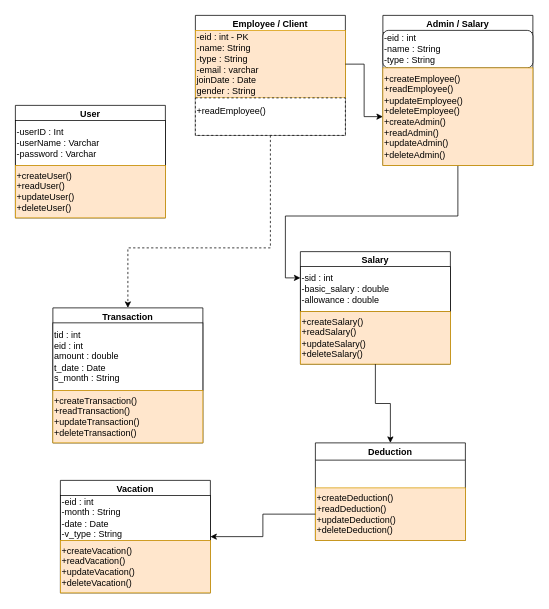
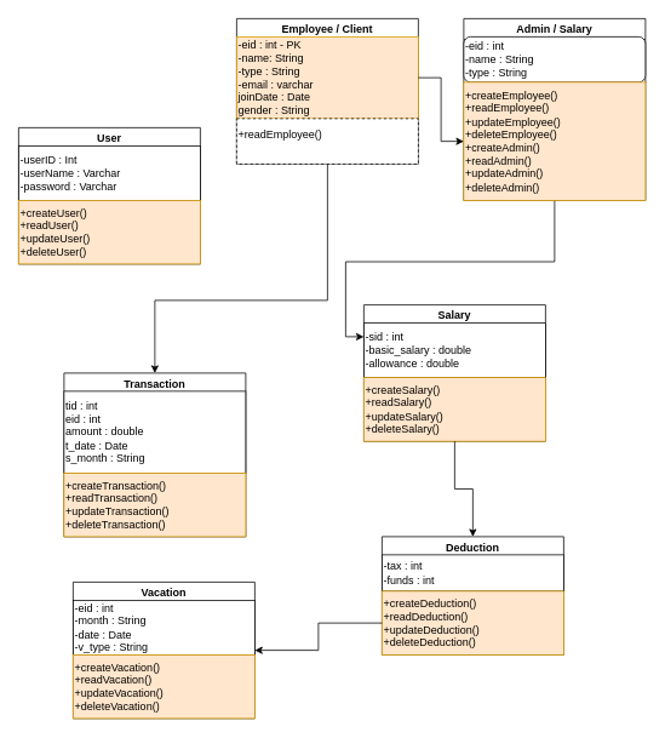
  <mxCell id="0" />
  <mxCell id="1" parent="0" />
  <mxCell id="2" value="User" style="swimlane;whiteSpace=wrap;html=1;" parent="1" vertex="1"><mxGeometry x="20" y="140" width="200" height="150" as="geometry" /></mxCell>
  <mxCell id="3" value="-userID : Int&lt;div&gt;-userName : Varchar&lt;/div&gt;&lt;div&gt;-password : Varchar&lt;/div&gt;" style="whiteSpace=wrap;html=1;align=left;" parent="2" vertex="1"><mxGeometry y="20" width="200" height="60" as="geometry" /></mxCell>
  <mxCell id="4" value="+createUser()&lt;div&gt;+readUser()&lt;/div&gt;&lt;div&gt;+updateUser()&lt;/div&gt;&lt;div&gt;+deleteUser()&lt;/div&gt;" style="whiteSpace=wrap;html=1;align=left;fillColor=#ffe6cc;strokeColor=#d79b00;" parent="2" vertex="1"><mxGeometry y="80" width="200" height="70" as="geometry" /></mxCell>
- <mxCell id="5" style="edgeStyle=orthogonalEdgeStyle;rounded=0;orthogonalLoop=1;jettySize=auto;html=1;dashed=1;" parent="1" source="6" target="18" edge="1"><mxGeometry relative="1" as="geometry"><Array as="points"><mxPoint x="360" y="330" /><mxPoint x="170" y="330" /></Array></mxGeometry></mxCell>
+ <mxCell id="5" style="edgeStyle=orthogonalEdgeStyle;rounded=0;orthogonalLoop=1;jettySize=auto;html=1;" parent="1" source="6" target="18" edge="1"><mxGeometry relative="1" as="geometry"><Array as="points"><mxPoint x="360" y="330" /><mxPoint x="170" y="330" /></Array></mxGeometry></mxCell>
  <mxCell id="6" value="Employee / Client" style="swimlane;whiteSpace=wrap;html=1;" parent="1" vertex="1"><mxGeometry x="260" y="20" width="200" height="160" as="geometry" /></mxCell>
  <mxCell id="7" value="" style="edgeStyle=orthogonalEdgeStyle;rounded=0;orthogonalLoop=1;jettySize=auto;html=1;" parent="6" source="8" target="9" edge="1"><mxGeometry relative="1" as="geometry" /></mxCell>
  <mxCell id="8" value="-eid : int - PK&lt;div&gt;-name: String&lt;/div&gt;&lt;div&gt;-type : String&lt;/div&gt;&lt;div&gt;-email : varchar&lt;/div&gt;&lt;div&gt;joinDate : Date&lt;/div&gt;&lt;div&gt;gender : String&lt;/div&gt;" style="whiteSpace=wrap;html=1;align=left;fillColor=#ffe6cc;strokeColor=#d79b00;" parent="6" vertex="1"><mxGeometry y="20" width="200" height="90" as="geometry" /></mxCell>
  <mxCell id="9" value="&lt;div&gt;+read&lt;span style=&quot;background-color: initial;&quot;&gt;Employee&lt;/span&gt;&lt;span style=&quot;background-color: initial;&quot;&gt;()&lt;/span&gt;&lt;/div&gt;&lt;div&gt;&lt;br&gt;&lt;/div&gt;" style="whiteSpace=wrap;html=1;align=left;dashed=1;" parent="6" vertex="1"><mxGeometry y="110" width="200" height="50" as="geometry" /></mxCell>
  <mxCell id="10" style="edgeStyle=orthogonalEdgeStyle;rounded=0;orthogonalLoop=1;jettySize=auto;html=1;entryX=0;entryY=0.25;entryDx=0;entryDy=0;" parent="1" source="11" target="22" edge="1"><mxGeometry relative="1" as="geometry"><mxPoint x="520" y="380" as="targetPoint" /></mxGeometry></mxCell>
  <mxCell id="11" value="Admin / Salary" style="swimlane;whiteSpace=wrap;html=1;" parent="1" vertex="1"><mxGeometry x="510" y="20" width="200" height="200" as="geometry" /></mxCell>
  <mxCell id="12" value="" style="edgeStyle=orthogonalEdgeStyle;rounded=0;orthogonalLoop=1;jettySize=auto;html=1;" parent="11" source="13" target="14" edge="1"><mxGeometry relative="1" as="geometry" /></mxCell>
  <mxCell id="13" value="-eid : int&lt;div&gt;-name : String&lt;/div&gt;&lt;div&gt;-type : String&lt;/div&gt;" style="whiteSpace=wrap;html=1;align=left;rounded=1;" parent="11" vertex="1"><mxGeometry y="20" width="200" height="50" as="geometry" /></mxCell>
  <mxCell id="14" value="+createEmployee()&lt;div&gt;+read&lt;span style=&quot;background-color: initial;&quot;&gt;Employee&lt;/span&gt;&lt;span style=&quot;background-color: initial;&quot;&gt;()&lt;/span&gt;&lt;/div&gt;&lt;div&gt;+update&lt;span style=&quot;background-color: initial;&quot;&gt;Employee&lt;/span&gt;&lt;span style=&quot;background-color: initial;&quot;&gt;()&lt;/span&gt;&lt;/div&gt;&lt;div&gt;+delete&lt;span style=&quot;background-color: initial;&quot;&gt;Employee&lt;/span&gt;&lt;span style=&quot;background-color: initial;&quot;&gt;()&lt;/span&gt;&lt;/div&gt;&lt;div&gt;+createAdmin()&lt;div&gt;+read&lt;span style=&quot;background-color: initial;&quot;&gt;Admin&lt;/span&gt;&lt;span style=&quot;background-color: initial;&quot;&gt;()&lt;/span&gt;&lt;/div&gt;&lt;div&gt;+update&lt;span style=&quot;background-color: initial;&quot;&gt;Admin&lt;/span&gt;&lt;span style=&quot;background-color: initial;&quot;&gt;()&lt;/span&gt;&lt;/div&gt;&lt;div&gt;+delete&lt;span style=&quot;background-color: initial;&quot;&gt;Admin&lt;/span&gt;&lt;span style=&quot;background-color: initial;&quot;&gt;()&lt;/span&gt;&lt;/div&gt;&lt;/div&gt;" style="whiteSpace=wrap;html=1;align=left;fillColor=#ffe6cc;strokeColor=#d79b00;" parent="11" vertex="1"><mxGeometry y="70" width="200" height="130" as="geometry" /></mxCell>
  <mxCell id="15" value="Vacation" style="swimlane;whiteSpace=wrap;html=1;" parent="1" vertex="1"><mxGeometry x="80" y="640" width="200" height="150" as="geometry" /></mxCell>
  <mxCell id="16" value="-eid : int&lt;div&gt;-month : String&lt;/div&gt;&lt;div&gt;-date : Date&lt;/div&gt;&lt;div&gt;-v_type : String&lt;/div&gt;" style="whiteSpace=wrap;html=1;align=left;" parent="15" vertex="1"><mxGeometry y="20" width="200" height="60" as="geometry" /></mxCell>
  <mxCell id="17" value="+createVacation()&lt;div&gt;+read&lt;span style=&quot;background-color: initial;&quot;&gt;Vacation&lt;/span&gt;&lt;span style=&quot;background-color: initial;&quot;&gt;()&lt;/span&gt;&lt;/div&gt;&lt;div&gt;+update&lt;span style=&quot;background-color: initial;&quot;&gt;Vacation&lt;/span&gt;&lt;span style=&quot;background-color: initial;&quot;&gt;()&lt;/span&gt;&lt;/div&gt;&lt;div&gt;+delete&lt;span style=&quot;background-color: initial;&quot;&gt;Vacation&lt;/span&gt;&lt;span style=&quot;background-color: initial;&quot;&gt;()&lt;/span&gt;&lt;/div&gt;" style="whiteSpace=wrap;html=1;align=left;fillColor=#ffe6cc;strokeColor=#d79b00;" parent="15" vertex="1"><mxGeometry y="80" width="200" height="70" as="geometry" /></mxCell>
  <mxCell id="18" value="Transaction" style="swimlane;whiteSpace=wrap;html=1;" parent="1" vertex="1"><mxGeometry x="70" y="410" width="200" height="180" as="geometry" /></mxCell>
  <mxCell id="19" value="tid : int&lt;div&gt;eid : int&lt;/div&gt;&lt;div&gt;amount : double&lt;/div&gt;&lt;div&gt;t_date : Date&lt;/div&gt;&lt;div&gt;s_month : String&lt;/div&gt;" style="whiteSpace=wrap;html=1;align=left;" parent="18" vertex="1"><mxGeometry y="20" width="200" height="90" as="geometry" /></mxCell>
  <mxCell id="20" value="+createTransaction()&lt;div&gt;+read&lt;span style=&quot;background-color: initial;&quot;&gt;Transaction&lt;/span&gt;&lt;span style=&quot;background-color: initial;&quot;&gt;()&lt;/span&gt;&lt;/div&gt;&lt;div&gt;+update&lt;span style=&quot;background-color: initial;&quot;&gt;Transaction&lt;/span&gt;&lt;span style=&quot;background-color: initial;&quot;&gt;()&lt;/span&gt;&lt;/div&gt;&lt;div&gt;+delete&lt;span style=&quot;background-color: initial;&quot;&gt;Transaction&lt;/span&gt;&lt;span style=&quot;background-color: initial;&quot;&gt;()&lt;/span&gt;&lt;/div&gt;" style="whiteSpace=wrap;html=1;align=left;fillColor=#ffe6cc;strokeColor=#d79b00;" parent="18" vertex="1"><mxGeometry y="110" width="200" height="70" as="geometry" /></mxCell>
  <mxCell id="21" value="Salary" style="swimlane;whiteSpace=wrap;html=1;" parent="1" vertex="1"><mxGeometry x="400" y="335" width="200" height="150" as="geometry" /></mxCell>
  <mxCell id="22" value="-sid : int&lt;div&gt;-basic_salary : double&lt;/div&gt;&lt;div&gt;-allowance : double&lt;/div&gt;" style="whiteSpace=wrap;html=1;align=left;" parent="21" vertex="1"><mxGeometry y="20" width="200" height="60" as="geometry" /></mxCell>
  <mxCell id="23" value="+createSalary()&lt;div&gt;+read&lt;span style=&quot;background-color: initial;&quot;&gt;Salary&lt;/span&gt;&lt;span style=&quot;background-color: initial;&quot;&gt;()&lt;/span&gt;&lt;/div&gt;&lt;div&gt;+update&lt;span style=&quot;background-color: initial;&quot;&gt;Salary&lt;/span&gt;&lt;span style=&quot;background-color: initial;&quot;&gt;()&lt;/span&gt;&lt;/div&gt;&lt;div&gt;+delete&lt;span style=&quot;background-color: initial;&quot;&gt;Salary&lt;/span&gt;&lt;span style=&quot;background-color: initial;&quot;&gt;()&lt;/span&gt;&lt;/div&gt;" style="whiteSpace=wrap;html=1;align=left;fillColor=#ffe6cc;strokeColor=#d79b00;" parent="21" vertex="1"><mxGeometry y="80" width="200" height="70" as="geometry" /></mxCell>
  <mxCell id="24" value="Deduction" style="swimlane;whiteSpace=wrap;html=1;" parent="1" vertex="1"><mxGeometry x="420" y="590" width="200" height="130" as="geometry" /></mxCell>
+ <mxCell id="25" value="-tax : int&lt;div&gt;-funds : int&lt;/div&gt;" style="whiteSpace=wrap;html=1;align=left;" parent="24" vertex="1"><mxGeometry y="20" width="200" height="40" as="geometry" /></mxCell>
  <mxCell id="26" value="+createDeduction()&lt;div&gt;+read&lt;span style=&quot;background-color: initial;&quot;&gt;Deduction&lt;/span&gt;&lt;span style=&quot;background-color: initial;&quot;&gt;()&lt;/span&gt;&lt;/div&gt;&lt;div&gt;+update&lt;span style=&quot;background-color: initial;&quot;&gt;Deduction&lt;/span&gt;&lt;span style=&quot;background-color: initial;&quot;&gt;()&lt;/span&gt;&lt;/div&gt;&lt;div&gt;+delete&lt;span style=&quot;background-color: initial;&quot;&gt;Deduction&lt;/span&gt;&lt;span style=&quot;background-color: initial;&quot;&gt;()&lt;/span&gt;&lt;/div&gt;" style="whiteSpace=wrap;html=1;align=left;fillColor=#ffe6cc;strokeColor=#d79b00;" parent="24" vertex="1"><mxGeometry y="60" width="200" height="70" as="geometry" /></mxCell>
  <mxCell id="27" value="" style="edgeStyle=orthogonalEdgeStyle;rounded=0;orthogonalLoop=1;jettySize=auto;html=1;" parent="1" source="8" target="14" edge="1"><mxGeometry relative="1" as="geometry" /></mxCell>
  <mxCell id="28" style="edgeStyle=orthogonalEdgeStyle;rounded=0;orthogonalLoop=1;jettySize=auto;html=1;" edge="1" parent="1" source="23" target="24"><mxGeometry relative="1" as="geometry" /></mxCell>
  <mxCell id="29" style="edgeStyle=orthogonalEdgeStyle;rounded=0;orthogonalLoop=1;jettySize=auto;html=1;entryX=1;entryY=0.5;entryDx=0;entryDy=0;" edge="1" parent="1" source="26" target="15"><mxGeometry relative="1" as="geometry" /></mxCell>
